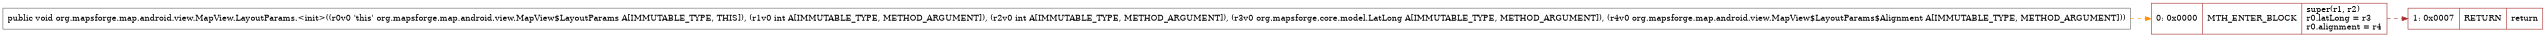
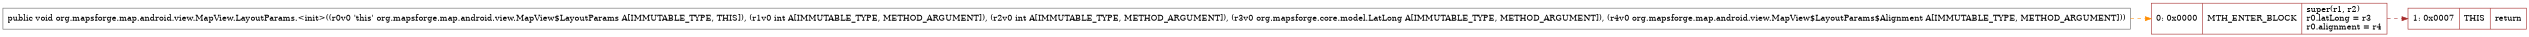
  digraph {
    rankdir=LR
    node [shape=record color=brown]
    edge [style=dashed]
    n1 [label="{0\:\ 0x0000|MTH_ENTER_BLOCK\l|super(r1, r2)\lr0.latLong = r3\lr0.alignment = r4\l}"]
-   n2 [label="{1\:\ 0x0007|RETURN\l|return\l}"]
+   n2 [label="{1\:\ 0x0007|THIS\l|return\l}"]
    n3 [label="{public void org.mapsforge.map.android.view.MapView.LayoutParams.\<init\>((r0v0 'this' org.mapsforge.map.android.view.MapView$LayoutParams A[IMMUTABLE_TYPE, THIS]), (r1v0 int A[IMMUTABLE_TYPE, METHOD_ARGUMENT]), (r2v0 int A[IMMUTABLE_TYPE, METHOD_ARGUMENT]), (r3v0 org.mapsforge.core.model.LatLong A[IMMUTABLE_TYPE, METHOD_ARGUMENT]), (r4v0 org.mapsforge.map.android.view.MapView$LayoutParams$Alignment A[IMMUTABLE_TYPE, METHOD_ARGUMENT])) }" color=gray40]
    n1 -> n2 [color=brown]
    n3 -> n1 [color=darkorange]
  }
